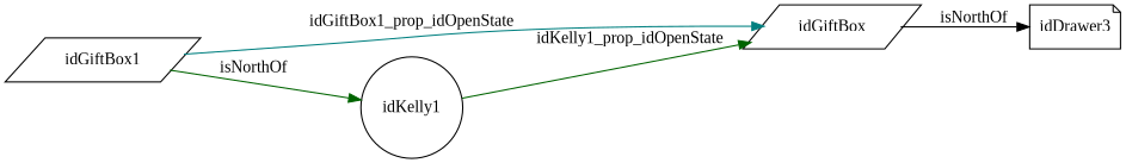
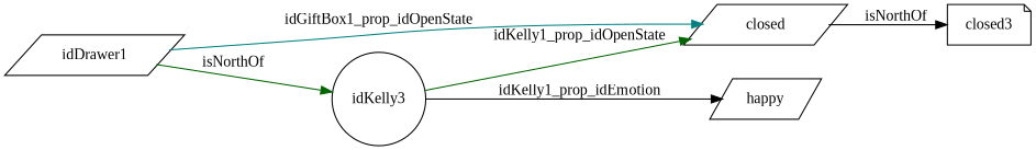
  strict digraph {
    fontname="Liberation Serif"
    rankdir=LR
    node [fontname="Liberation Serif" shape=parallelogram]
    edge [color=darkgreen edge_type=property fontname="Liberation Serif"]
-   idGiftBox1 [node_type=entity_node root=root]
-   closed [label=idGiftBox]
-   idKelly1 [shape=circle]
-   idDrawer3 [shape=note]
+   idGiftBox1 [node_type=entity_node root=root label=idDrawer1]
+   closed
+   idKelly1 [shape=circle label=idKelly3]
+   idDrawer3 [shape=note label=closed3]
+   happy
    idGiftBox1 -> closed [color=teal label=idGiftBox1_prop_idOpenState]
    idGiftBox1 -> idKelly1 [edge_type=relationship label=isNorthOf]
    closed -> idDrawer3 [color=black edge_type=relationship label=isNorthOf]
    idKelly1 -> closed [label=idKelly1_prop_idOpenState]
+   idKelly1 -> happy [color=black label=idKelly1_prop_idEmotion]
  }
